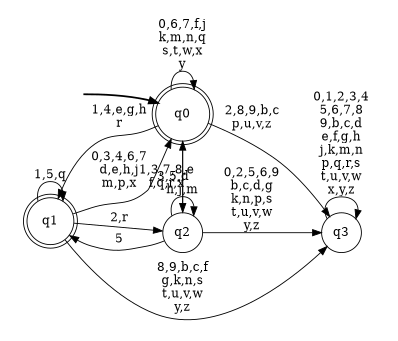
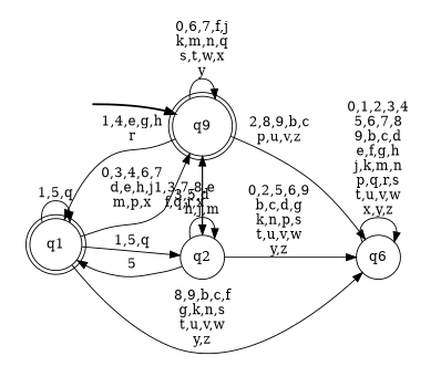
  digraph {
    rankdir=LR
    node [shape=doublecircle style="rounded,filled" color=black fillcolor=white]
    __start0 [height=0 shape=none style=invis width=0 color="" fillcolor=""]
-   n2 [label=q0]
+   n2 [label=q9]
    n3 [label=q1]
    n4 [label=q2 shape=circle style=filled]
-   n5 [label=q3 shape=circle style=filled]
+   n5 [label=q6 shape=circle style=filled]
    subgraph cluster_1 {
      nodesep=0.15
      ranksep=0.15
      style=invis
      __start0
      n2
    }
    __start0 -> n2 [penwidth=2]
    n2 -> n2 [label="0,6,7,f,j\nk,m,n,q\ns,t,w,x\ny"]
    n2 -> n3 [label="1,4,e,g,h\nr"]
    n2 -> n4 [label="3,5,d"]
    n2 -> n5 [label="2,8,9,b,c\np,u,v,z"]
    n3 -> n2 [label="0,3,4,6,7\nd,e,h,j\nm,p,x"]
    n3 -> n3 [label="1,5,q"]
-   n3 -> n4 [label="2,r"]
+   n3 -> n4 [label="1,5,q"]
    n3 -> n5 [label="8,9,b,c,f\ng,k,n,s\nt,u,v,w\ny,z"]
    n4 -> n2 [label="1,3,7,8,e\nf,q,r,x"]
    n4 -> n3 [label=5]
    n4 -> n4 [label="h,j,m"]
    n4 -> n5 [label="0,2,5,6,9\nb,c,d,g\nk,n,p,s\nt,u,v,w\ny,z"]
    n5 -> n5 [label="0,1,2,3,4\n5,6,7,8\n9,b,c,d\ne,f,g,h\nj,k,m,n\np,q,r,s\nt,u,v,w\nx,y,z"]
  }
